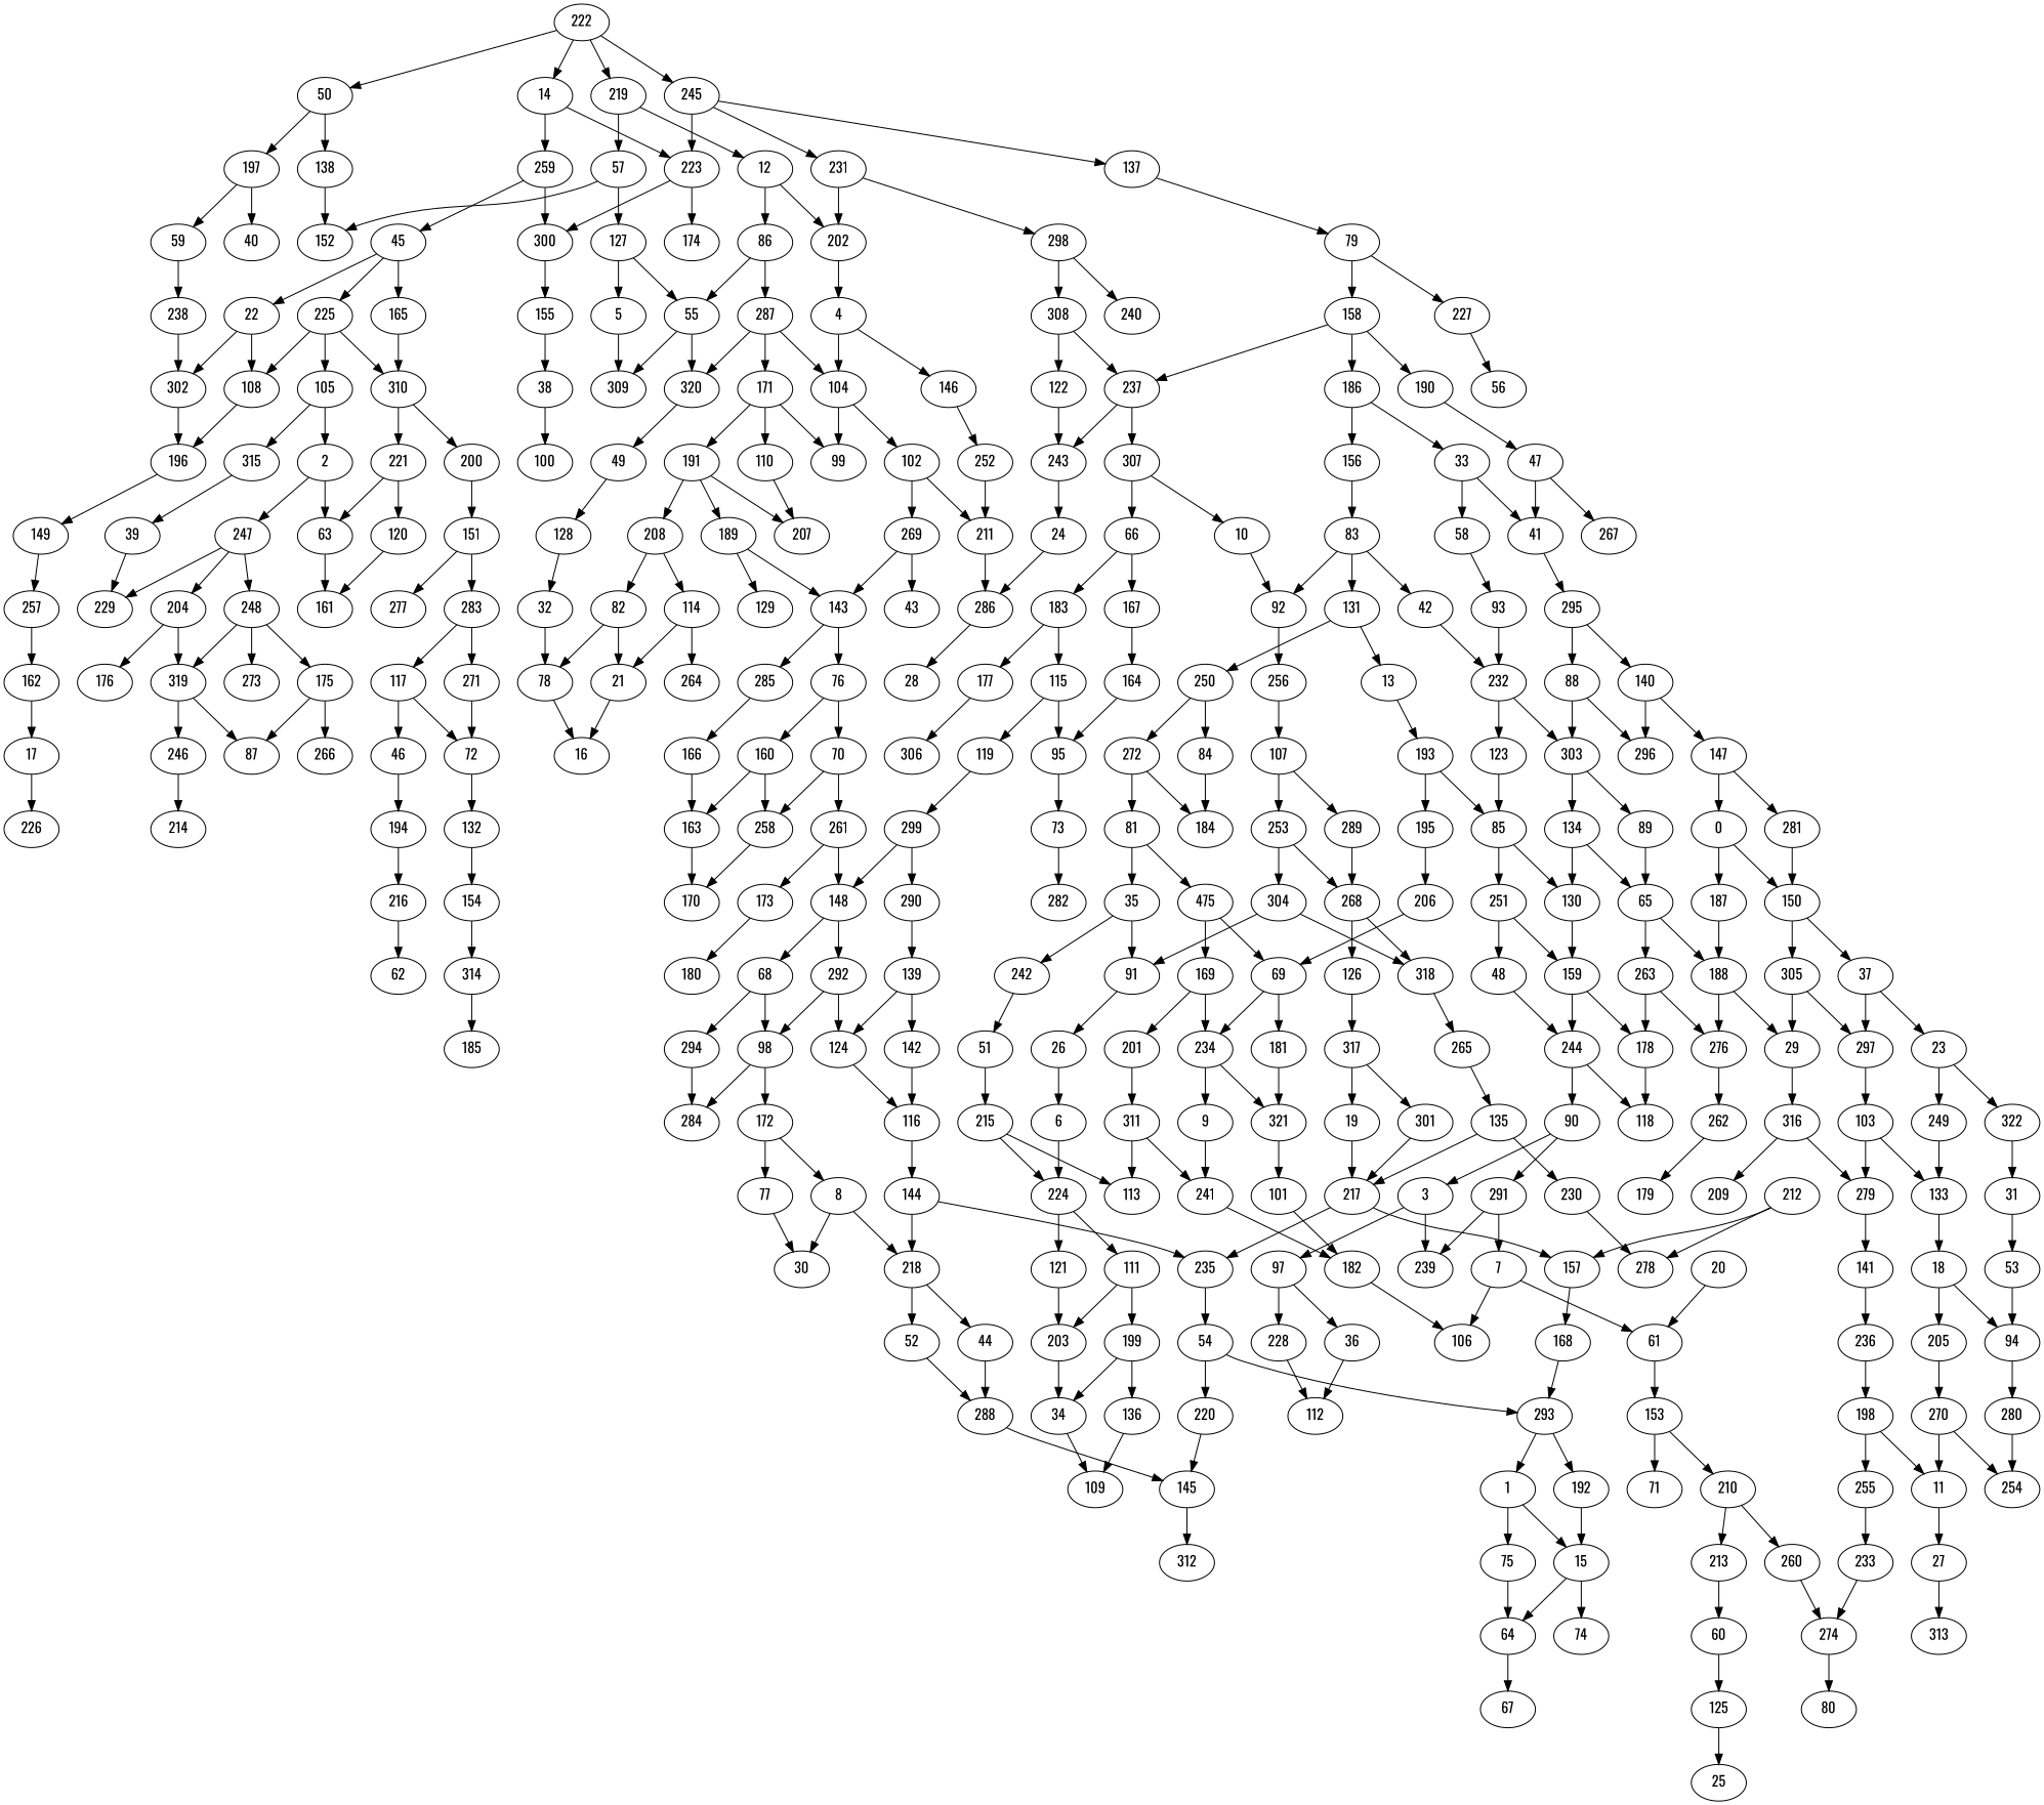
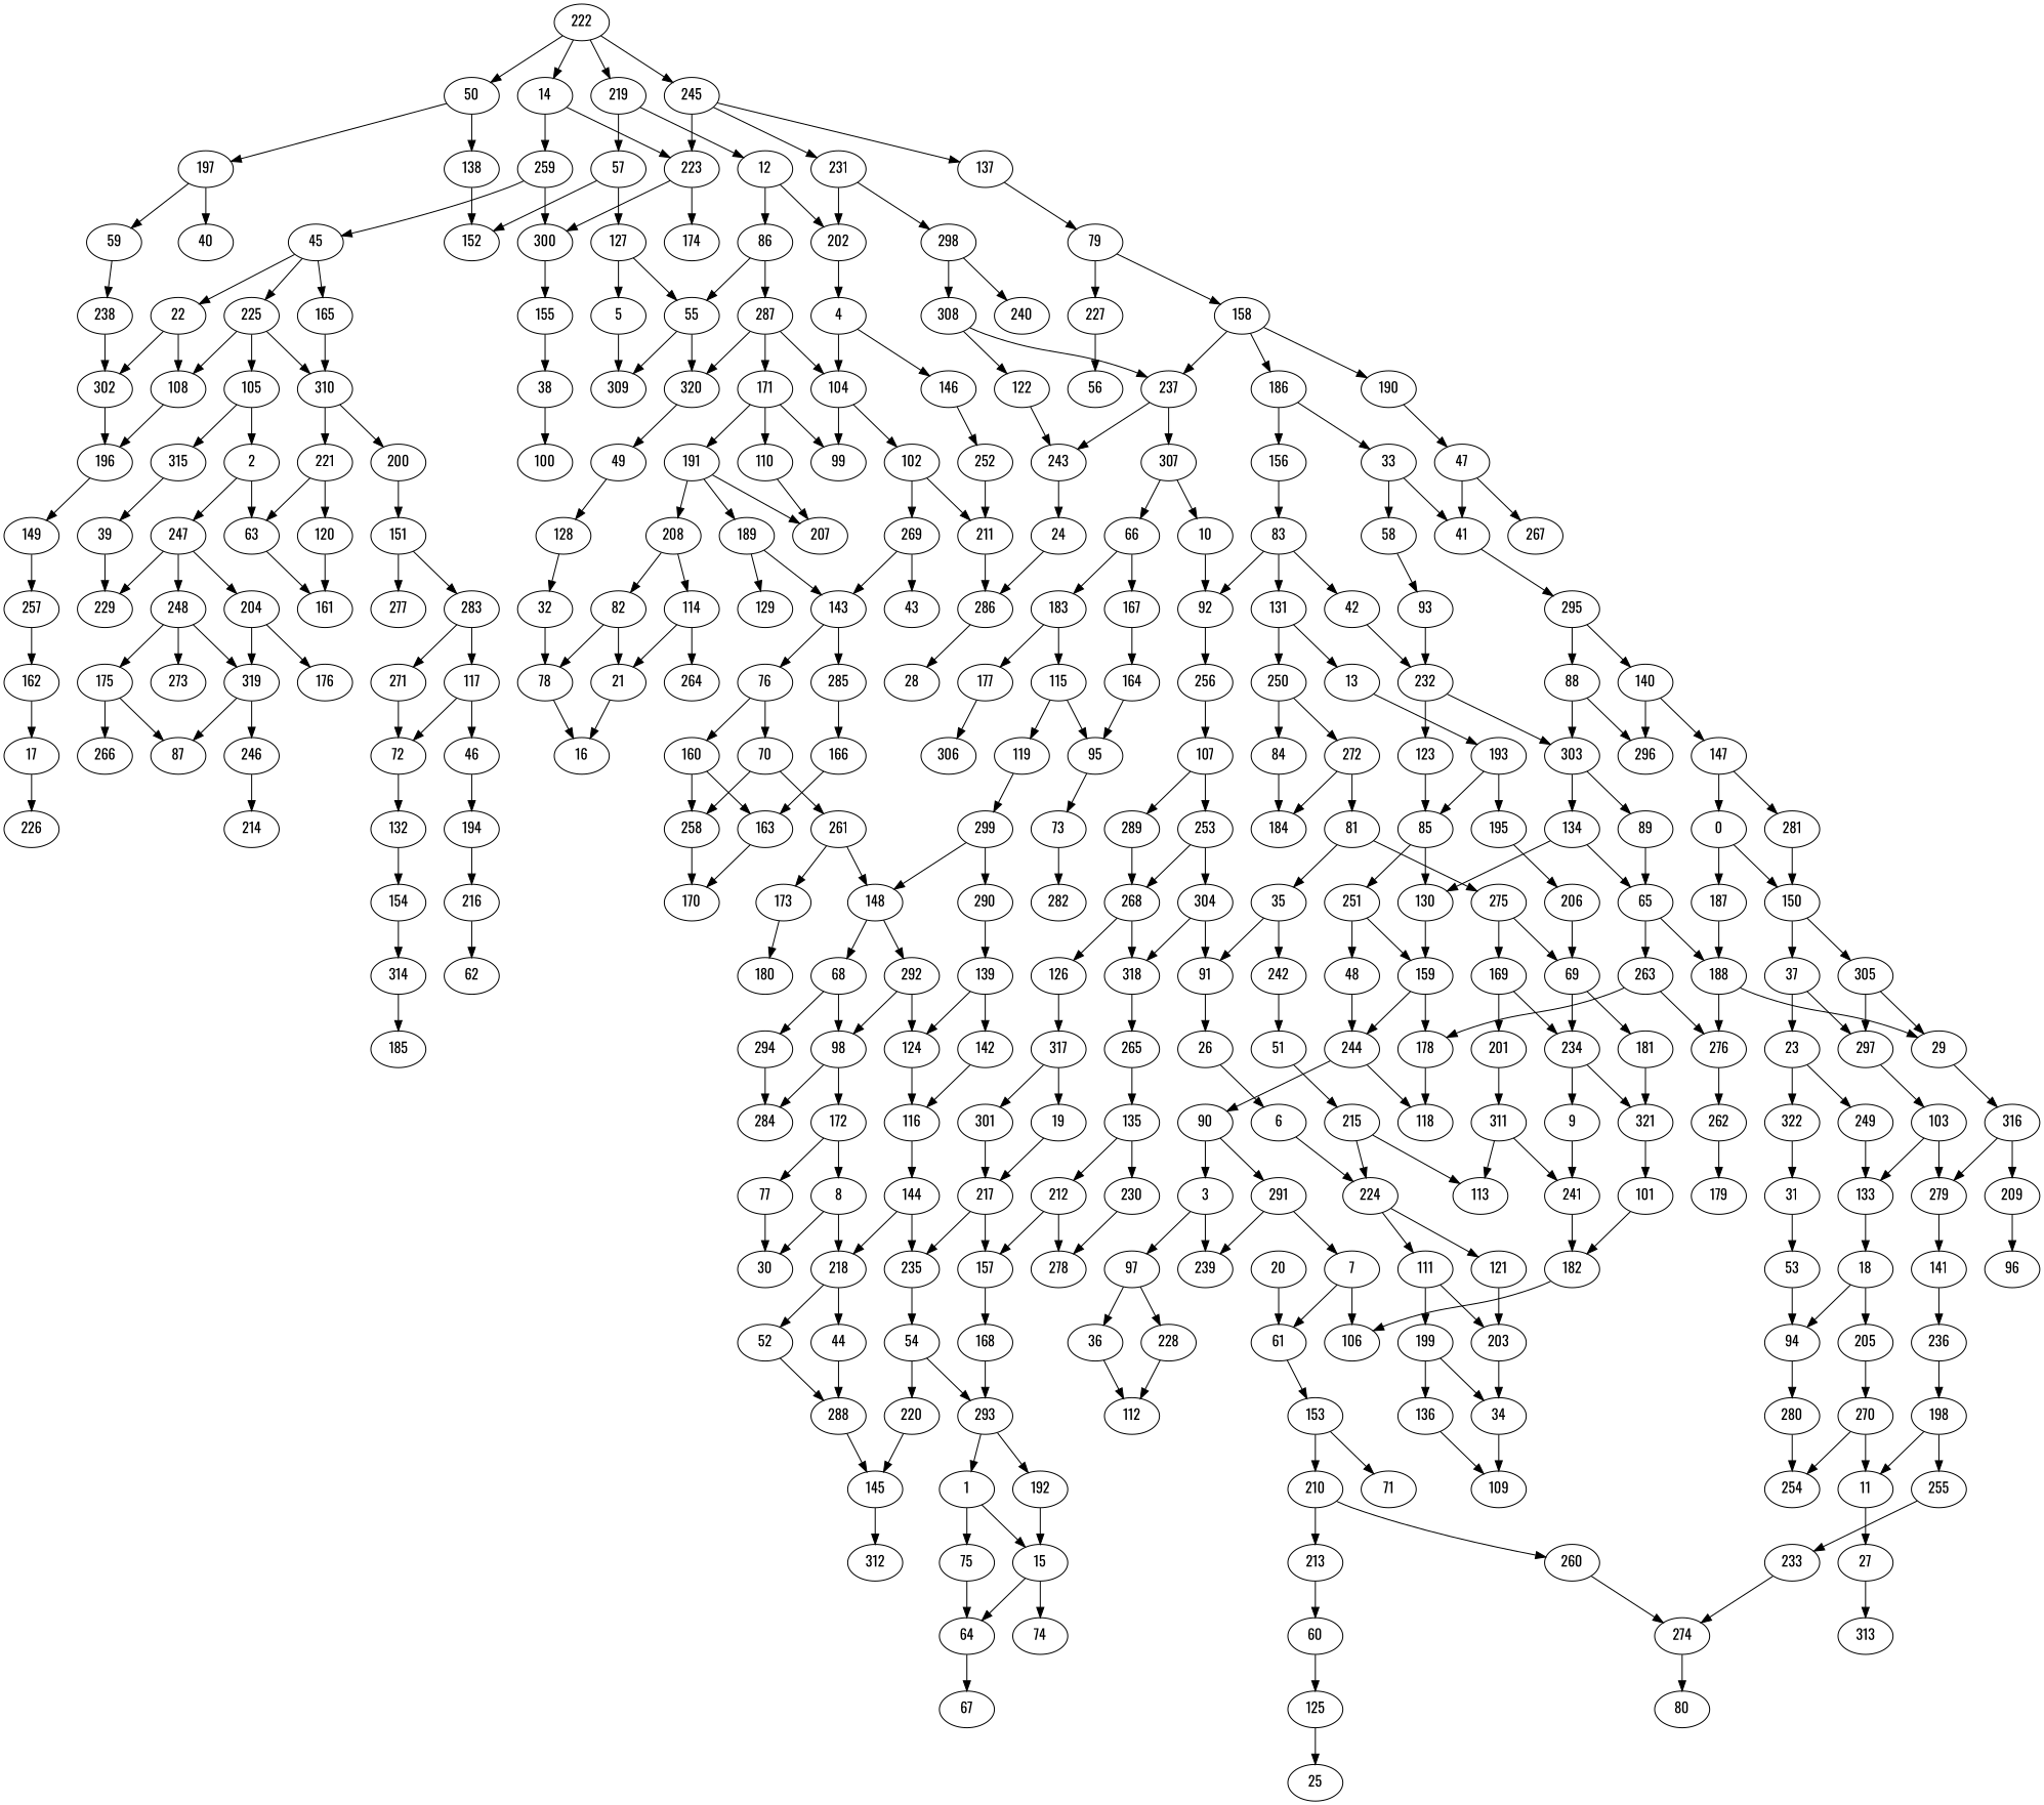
  strict digraph {
    fontname=Oswald
    node [fontname=Oswald]
    edge [fontname=Oswald]
    0
    150
    187
    37
    305
    188
    23
    297
    29
    276
    1
    15
    75
    64
    74
    67
    2
    63
    247
    161
    229
    204
    248
    176
    319
    175
    273
    3
    97
    239
    36
    228
    112
    4
    104
    146
    102
    99
    252
    211
    269
    5
    309
    6
    224
    111
    121
    199
    203
    7
    61
    106
    153
    20
    71
    210
    8
    30
    218
    44
    52
    288
    9
    241
    182
    10
    92
    256
    107
    11
    27
    313
    12
    86
    202
    55
    287
    320
    171
    13
    193
    123
    85
    195
    130
    251
    206
    14
    223
    259
    174
    300
    45
    155
    22
    165
    225
    17
    226
    18
    94
    205
    280
    270
    254
    19
    217
    235
    157
    54
    168
    21
    16
    108
    302
    196
    149
    249
    322
    133
    31
    53
    24
    286
    28
    26
    316
    279
    209
    141
+   96
    32
    78
    33
    41
    58
    295
    93
    88
    140
    232
    34
    109
    35
    91
    242
    51
    215
    103
    38
    100
    39
    303
    296
    147
    42
    89
    134
    145
    312
    310
    105
    200
    221
    315
    46
    194
    216
    62
    47
    267
    48
    244
    90
    118
    291
    49
    128
    50
    138
    197
    152
    59
    40
    238
    113
    220
    293
    192
    57
    127
    60
    125
    25
    213
    260
    65
    263
    178
    262
    66
    167
    183
    164
    115
    177
    95
    119
    306
    68
    98
    294
    172
    284
    77
    69
    181
    234
    321
    101
    70
    258
    261
    170
    148
    173
    292
    180
    72
    132
    154
    314
    73
    282
    76
    160
    163
    79
    158
    227
    186
    190
    237
    56
    156
    243
    307
    81
-   275 [label=475]
+   275
    169
    201
    82
    83
    131
    250
    84
    272
    184
    159
    110
    191
    253
    289
    143
    43
    285
    236
    268
    304
    126
    318
    257
    207
    136
    114
    264
    299
    290
    116
    144
    117
    139
    120
    122
    124
    317
    301
    185
    135
    212
    230
    278
    137
    142
    281
    198
    255
    166
    162
    151
    277
    283
    271
    274
    311
    189
    208
    129
    87
    266
    179
    233
    246
    214
    80
    219
    222
    245
    231
    298
    240
    308
    265
    0 -> 150
    0 -> 187
    150 -> 37
    150 -> 305
    187 -> 188
    37 -> 23
    37 -> 297
    305 -> 297
    305 -> 29
    188 -> 29
    188 -> 276
    23 -> 249
    23 -> 322
    297 -> 103
    29 -> 316
    276 -> 262
    1 -> 15
    1 -> 75
    15 -> 64
    15 -> 74
    75 -> 64
    64 -> 67
    2 -> 63
    2 -> 247
    63 -> 161
    247 -> 229
    247 -> 204
    247 -> 248
    204 -> 176
    204 -> 319
    248 -> 319
    248 -> 175
    248 -> 273
    319 -> 87
    319 -> 246
    175 -> 87
    175 -> 266
    3 -> 97
    3 -> 239
    97 -> 36
    97 -> 228
    36 -> 112
    228 -> 112
    4 -> 104
    4 -> 146
    104 -> 102
    104 -> 99
    146 -> 252
    102 -> 211
    102 -> 269
    252 -> 211
    211 -> 286
    269 -> 143
    269 -> 43
    5 -> 309
    6 -> 224
    224 -> 111
    224 -> 121
    111 -> 199
    111 -> 203
    121 -> 203
    199 -> 34
    199 -> 136
    203 -> 34
    7 -> 61
    7 -> 106
    61 -> 153
    153 -> 71
    153 -> 210
    20 -> 61
    210 -> 213
    210 -> 260
    8 -> 30
    8 -> 218
    218 -> 44
    218 -> 52
    44 -> 288
    52 -> 288
    288 -> 145
    9 -> 241
    241 -> 182
    182 -> 106
    10 -> 92
    92 -> 256
    256 -> 107
    107 -> 253
    107 -> 289
    11 -> 27
    27 -> 313
    12 -> 86
    12 -> 202
    86 -> 55
    86 -> 287
    202 -> 4
    55 -> 309
    55 -> 320
    287 -> 104
    287 -> 320
    287 -> 171
    320 -> 49
    171 -> 99
    171 -> 110
    171 -> 191
    13 -> 193
    193 -> 85
    193 -> 195
    123 -> 85
    85 -> 130
    85 -> 251
    195 -> 206
    130 -> 159
    251 -> 48
    251 -> 159
    206 -> 69
    14 -> 223
    14 -> 259
    223 -> 174
    223 -> 300
    259 -> 300
    259 -> 45
    300 -> 155
    45 -> 22
    45 -> 165
    45 -> 225
    155 -> 38
    22 -> 108
    22 -> 302
    165 -> 310
    225 -> 108
    225 -> 310
    225 -> 105
    17 -> 226
    18 -> 94
    18 -> 205
    94 -> 280
    205 -> 270
    280 -> 254
    270 -> 11
    270 -> 254
    19 -> 217
    217 -> 235
    217 -> 157
    235 -> 54
    157 -> 168
    54 -> 220
    54 -> 293
    168 -> 293
    21 -> 16
    108 -> 196
    302 -> 196
    196 -> 149
    149 -> 257
    249 -> 133
    322 -> 31
    133 -> 18
    31 -> 53
    53 -> 94
    24 -> 286
    286 -> 28
    26 -> 6
    316 -> 279
    316 -> 209
    279 -> 141
+   209 -> 96
    141 -> 236
    32 -> 78
    78 -> 16
    33 -> 41
    33 -> 58
    41 -> 295
    58 -> 93
    295 -> 88
    295 -> 140
    93 -> 232
    88 -> 303
    88 -> 296
    140 -> 296
    140 -> 147
    232 -> 123
    232 -> 303
    34 -> 109
    35 -> 91
    35 -> 242
    91 -> 26
    242 -> 51
    51 -> 215
    215 -> 224
    215 -> 113
    103 -> 133
    103 -> 279
    38 -> 100
    39 -> 229
    303 -> 89
    303 -> 134
    147 -> 0
    147 -> 281
    42 -> 232
    89 -> 65
    134 -> 130
    134 -> 65
    145 -> 312
    310 -> 200
    310 -> 221
    105 -> 2
    105 -> 315
    200 -> 151
    221 -> 63
    221 -> 120
    315 -> 39
    46 -> 194
    194 -> 216
    216 -> 62
    47 -> 41
    47 -> 267
    48 -> 244
    244 -> 90
    244 -> 118
    90 -> 3
    90 -> 291
    291 -> 239
    291 -> 7
    49 -> 128
    128 -> 32
    50 -> 138
    50 -> 197
    138 -> 152
    197 -> 59
    197 -> 40
    59 -> 238
    238 -> 302
    220 -> 145
    293 -> 1
    293 -> 192
    192 -> 15
    57 -> 152
    57 -> 127
    127 -> 5
    127 -> 55
    60 -> 125
    125 -> 25
    213 -> 60
    260 -> 274
    65 -> 188
    65 -> 263
    263 -> 276
    263 -> 178
    178 -> 118
    262 -> 179
    66 -> 167
    66 -> 183
    167 -> 164
    183 -> 115
    183 -> 177
    164 -> 95
    115 -> 95
    115 -> 119
    177 -> 306
    95 -> 73
    119 -> 299
    68 -> 98
    68 -> 294
    98 -> 172
    98 -> 284
    294 -> 284
    172 -> 8
    172 -> 77
    77 -> 30
    69 -> 181
    69 -> 234
    181 -> 321
    234 -> 9
    234 -> 321
    321 -> 101
    101 -> 182
    70 -> 258
    70 -> 261
    258 -> 170
    261 -> 148
    261 -> 173
    148 -> 68
    148 -> 292
    173 -> 180
    292 -> 98
    292 -> 124
    72 -> 132
    132 -> 154
    154 -> 314
    314 -> 185
    73 -> 282
    76 -> 70
    76 -> 160
    160 -> 258
    160 -> 163
    163 -> 170
    79 -> 158
    79 -> 227
    158 -> 186
    158 -> 190
    158 -> 237
    227 -> 56
    186 -> 33
    186 -> 156
    190 -> 47
    237 -> 243
    237 -> 307
    156 -> 83
    243 -> 24
    307 -> 10
    307 -> 66
    81 -> 35
    81 -> 275
    275 -> 69
    275 -> 169
    169 -> 234
    169 -> 201
    201 -> 311
    82 -> 21
    82 -> 78
    83 -> 92
    83 -> 42
    83 -> 131
    131 -> 13
    131 -> 250
    250 -> 84
    250 -> 272
    84 -> 184
    272 -> 81
    272 -> 184
    159 -> 244
    159 -> 178
    110 -> 207
    191 -> 207
    191 -> 189
    191 -> 208
    253 -> 268
    253 -> 304
    289 -> 268
    143 -> 76
    143 -> 285
    285 -> 166
    236 -> 198
    268 -> 126
    268 -> 318
    304 -> 91
    304 -> 318
    126 -> 317
    318 -> 265
    257 -> 162
    136 -> 109
    114 -> 21
    114 -> 264
    299 -> 148
    299 -> 290
    290 -> 139
    116 -> 144
    144 -> 218
    144 -> 235
    117 -> 46
    117 -> 72
    139 -> 124
    139 -> 142
    120 -> 161
    122 -> 243
    124 -> 116
    317 -> 19
    317 -> 301
    301 -> 217
-   135 -> 217
+   135 -> 212
    135 -> 230
    212 -> 157
    212 -> 278
    230 -> 278
    137 -> 79
    142 -> 116
    281 -> 150
    198 -> 11
    198 -> 255
    255 -> 233
    166 -> 163
    162 -> 17
    151 -> 277
    151 -> 283
    283 -> 117
    283 -> 271
    271 -> 72
    274 -> 80
    311 -> 241
    311 -> 113
    189 -> 143
    189 -> 129
    208 -> 82
    208 -> 114
    233 -> 274
    246 -> 214
    219 -> 12
    219 -> 57
    222 -> 14
    222 -> 50
    222 -> 219
    222 -> 245
    245 -> 223
    245 -> 137
    245 -> 231
    231 -> 202
    231 -> 298
    298 -> 240
    298 -> 308
    308 -> 237
    308 -> 122
    265 -> 135
  }
